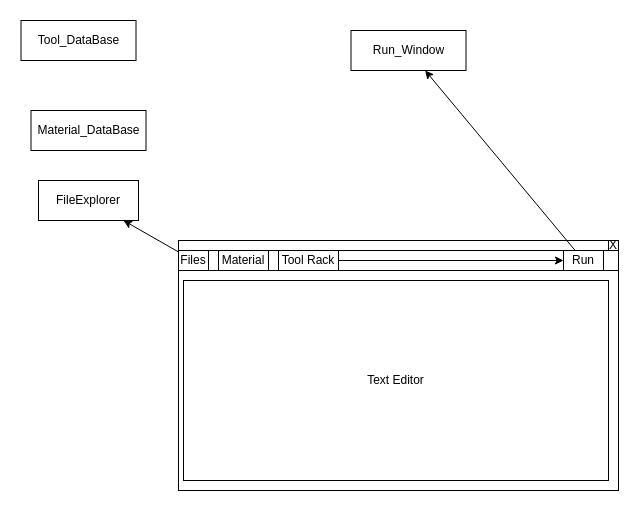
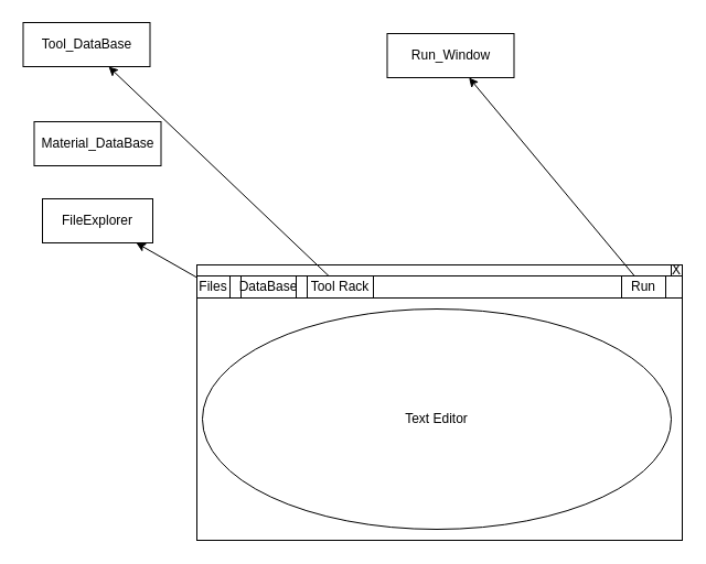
  <mxCell id="0" />
  <mxCell id="1" parent="0" />
  <mxCell id="2" value="" style="rounded=0;whiteSpace=wrap;html=1;" vertex="1" parent="1"><mxGeometry x="178" y="240" width="440" height="250" as="geometry" /></mxCell>
  <mxCell id="3" value="" style="rounded=0;whiteSpace=wrap;html=1;" vertex="1" parent="1"><mxGeometry x="178" y="240" width="440" height="10" as="geometry" /></mxCell>
  <mxCell id="4" value="" style="rounded=0;whiteSpace=wrap;html=1;" vertex="1" parent="1"><mxGeometry x="178" y="250" width="440" height="20" as="geometry" /></mxCell>
  <mxCell id="5" style="edgeStyle=none;html=1;" edge="1" parent="1" source="6" target="13"><mxGeometry relative="1" as="geometry" /></mxCell>
  <mxCell id="6" value="Files" style="rounded=0;whiteSpace=wrap;html=1;" vertex="1" parent="1"><mxGeometry x="178" y="250" width="30" height="20" as="geometry" /></mxCell>
- <mxCell id="7" value="Material" style="rounded=0;whiteSpace=wrap;html=1;" vertex="1" parent="1"><mxGeometry x="218" y="250" width="50" height="20" as="geometry" /></mxCell>
+ <mxCell id="7" value="DataBase" style="rounded=0;whiteSpace=wrap;html=1;" vertex="1" parent="1"><mxGeometry x="218" y="250" width="50" height="20" as="geometry" /></mxCell>
  <mxCell id="8" value="Tool Rack" style="rounded=0;whiteSpace=wrap;html=1;" vertex="1" parent="1"><mxGeometry x="278" y="250" width="60" height="20" as="geometry" /></mxCell>
- <mxCell id="9" value="Text Editor" style="rounded=0;whiteSpace=wrap;html=1;" vertex="1" parent="1"><mxGeometry x="183" y="280" width="425" height="200" as="geometry" /></mxCell>
+ <mxCell id="9" value="Text Editor" style="ellipse;whiteSpace=wrap;html=1;" vertex="1" parent="1"><mxGeometry x="183" y="280" width="425" height="200" as="geometry" /></mxCell>
  <mxCell id="10" value="X" style="rounded=0;whiteSpace=wrap;html=1;" vertex="1" parent="1"><mxGeometry x="608" y="240" width="10" height="10" as="geometry" /></mxCell>
  <mxCell id="11" style="edgeStyle=none;html=1;" edge="1" parent="1" source="12" target="17"><mxGeometry relative="1" as="geometry" /></mxCell>
  <mxCell id="12" value="Run" style="rounded=0;whiteSpace=wrap;html=1;" vertex="1" parent="1"><mxGeometry x="563" y="250" width="40" height="20" as="geometry" /></mxCell>
  <mxCell id="13" value="FileExplorer" style="rounded=0;whiteSpace=wrap;html=1;" vertex="1" parent="1"><mxGeometry x="38" y="180" width="100" height="40" as="geometry" /></mxCell>
  <mxCell id="14" value="Material_DataBase" style="rounded=0;whiteSpace=wrap;html=1;" vertex="1" parent="1"><mxGeometry x="30.5" y="110" width="115" height="40" as="geometry" /></mxCell>
  <mxCell id="15" value="Tool_DataBase" style="rounded=0;whiteSpace=wrap;html=1;" vertex="1" parent="1"><mxGeometry x="20.5" y="20" width="115" height="40" as="geometry" /></mxCell>
- <mxCell id="16" style="edgeStyle=none;html=1;" edge="1" parent="1" source="8" target="12"><mxGeometry relative="1" as="geometry" /></mxCell>
+ <mxCell id="16" style="edgeStyle=none;html=1;entryX=0.674;entryY=1;entryDx=0;entryDy=0;entryPerimeter=0;" edge="1" parent="1" source="8" target="15"><mxGeometry relative="1" as="geometry" /></mxCell>
  <mxCell id="17" value="Run_Window" style="rounded=0;whiteSpace=wrap;html=1;" vertex="1" parent="1"><mxGeometry x="350.5" y="30" width="115" height="40" as="geometry" /></mxCell>
